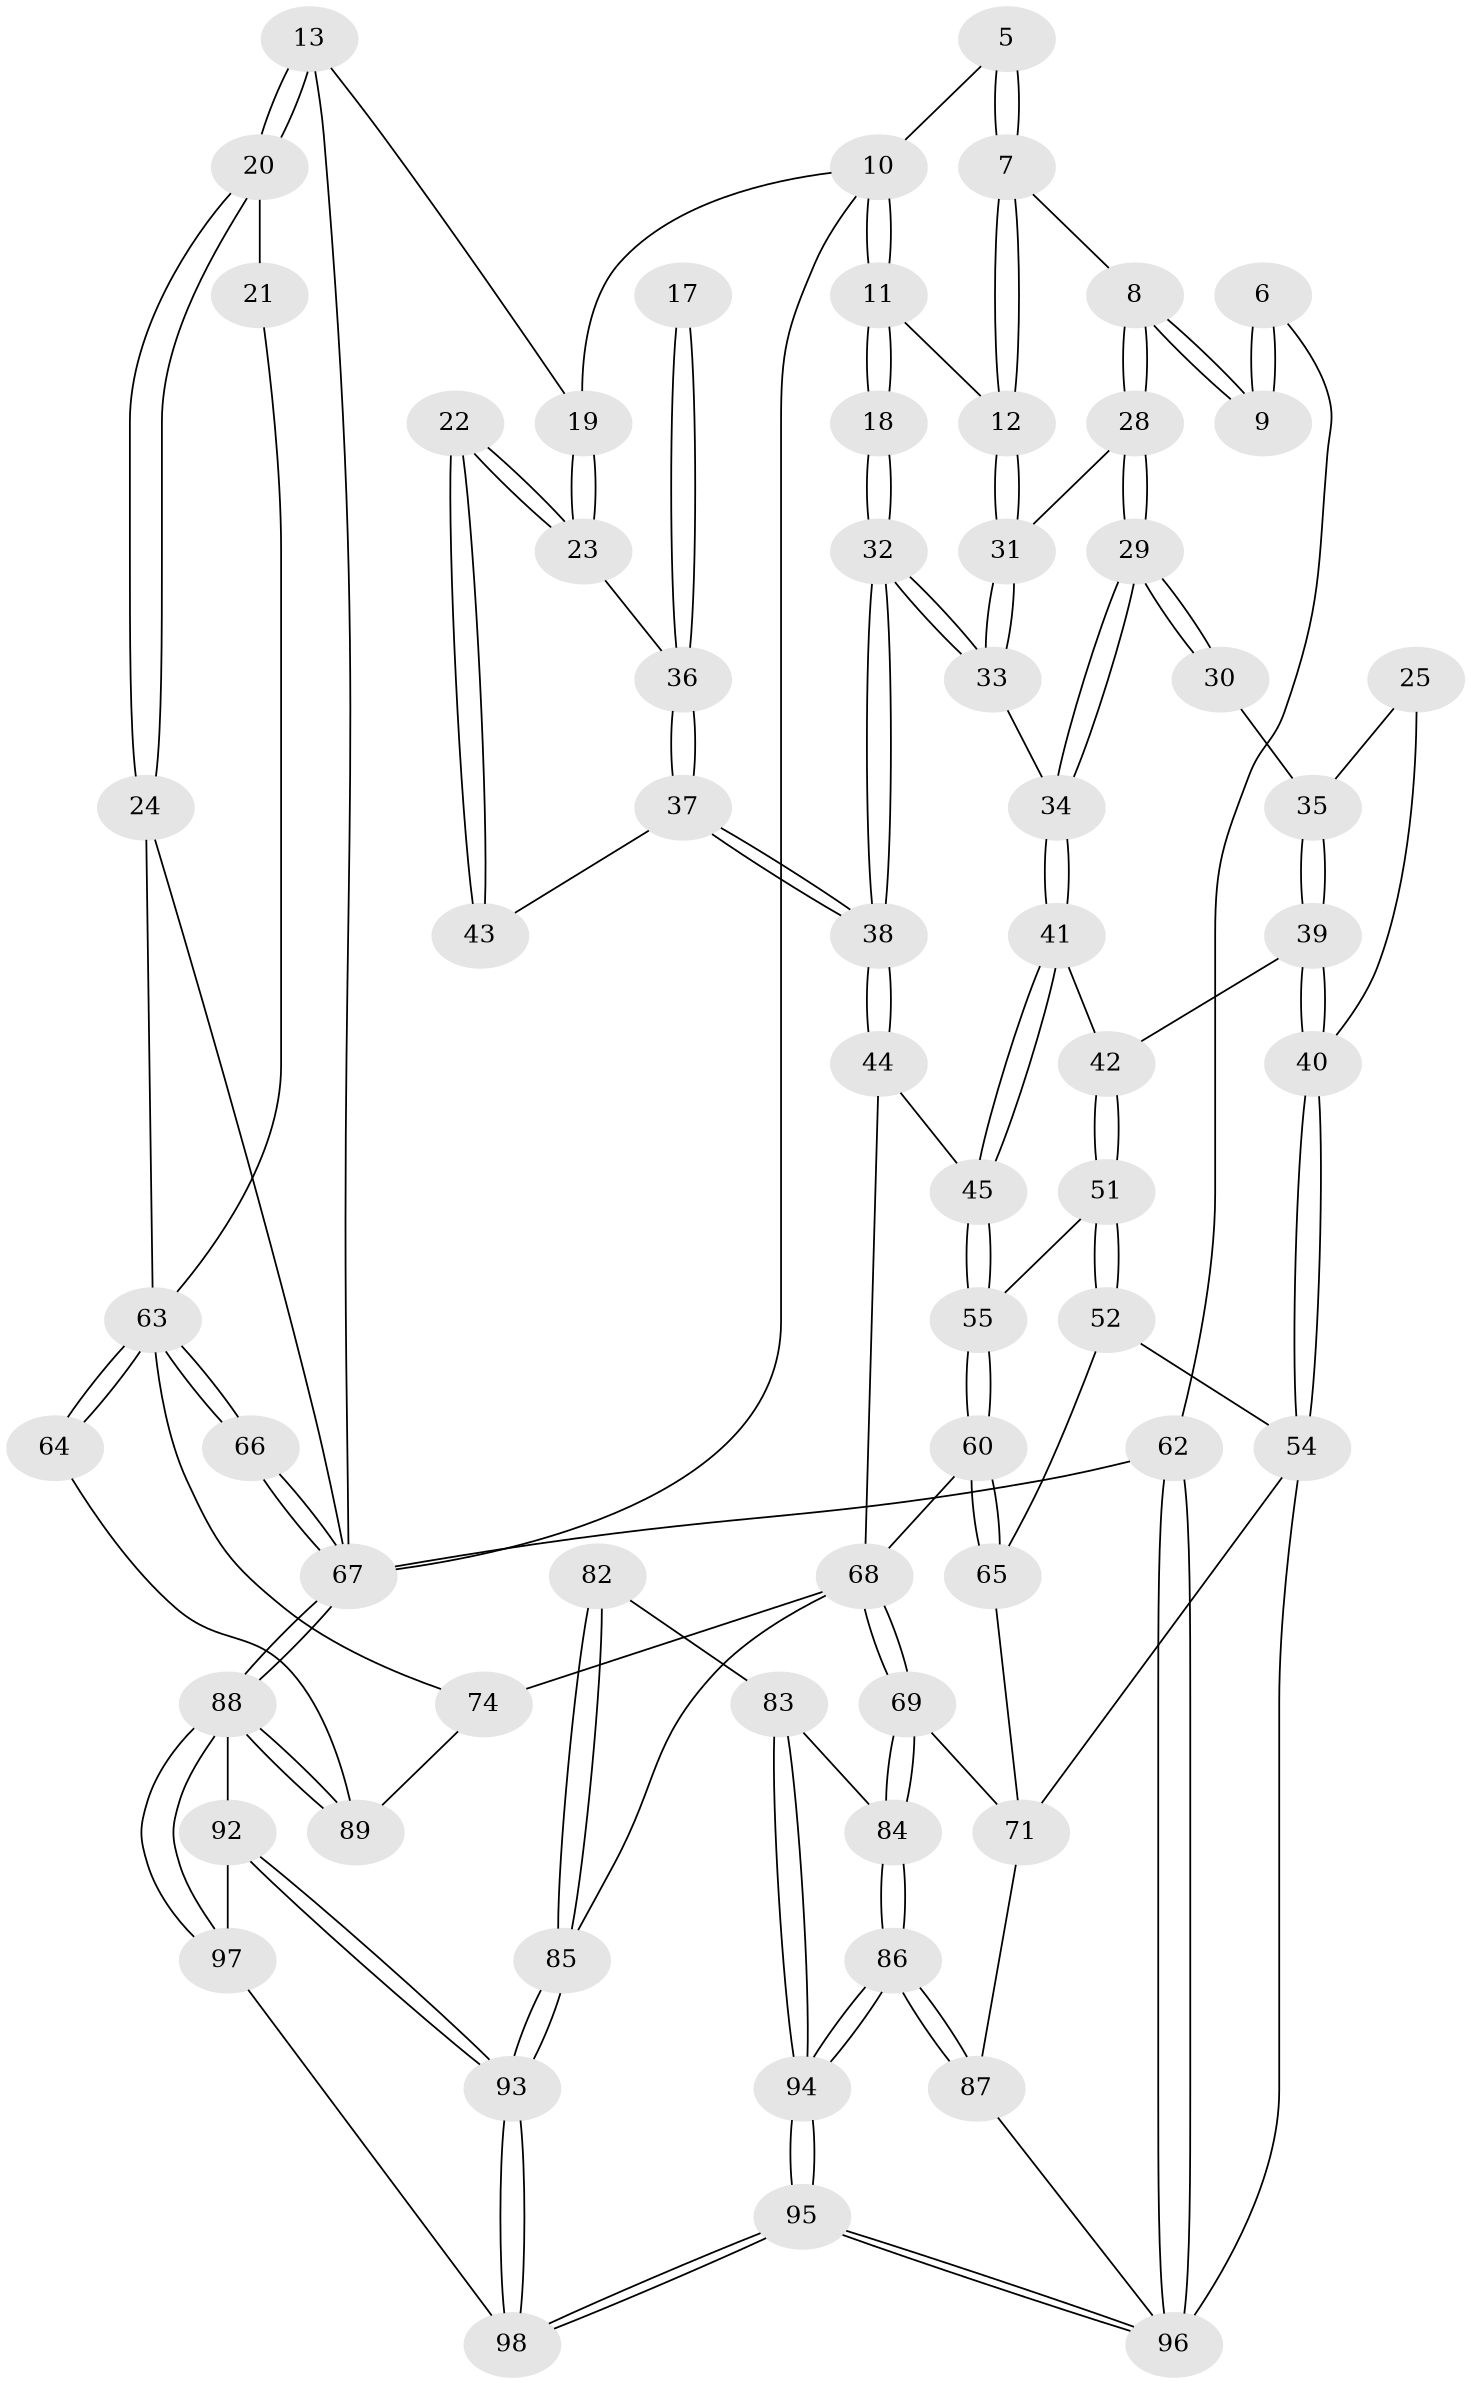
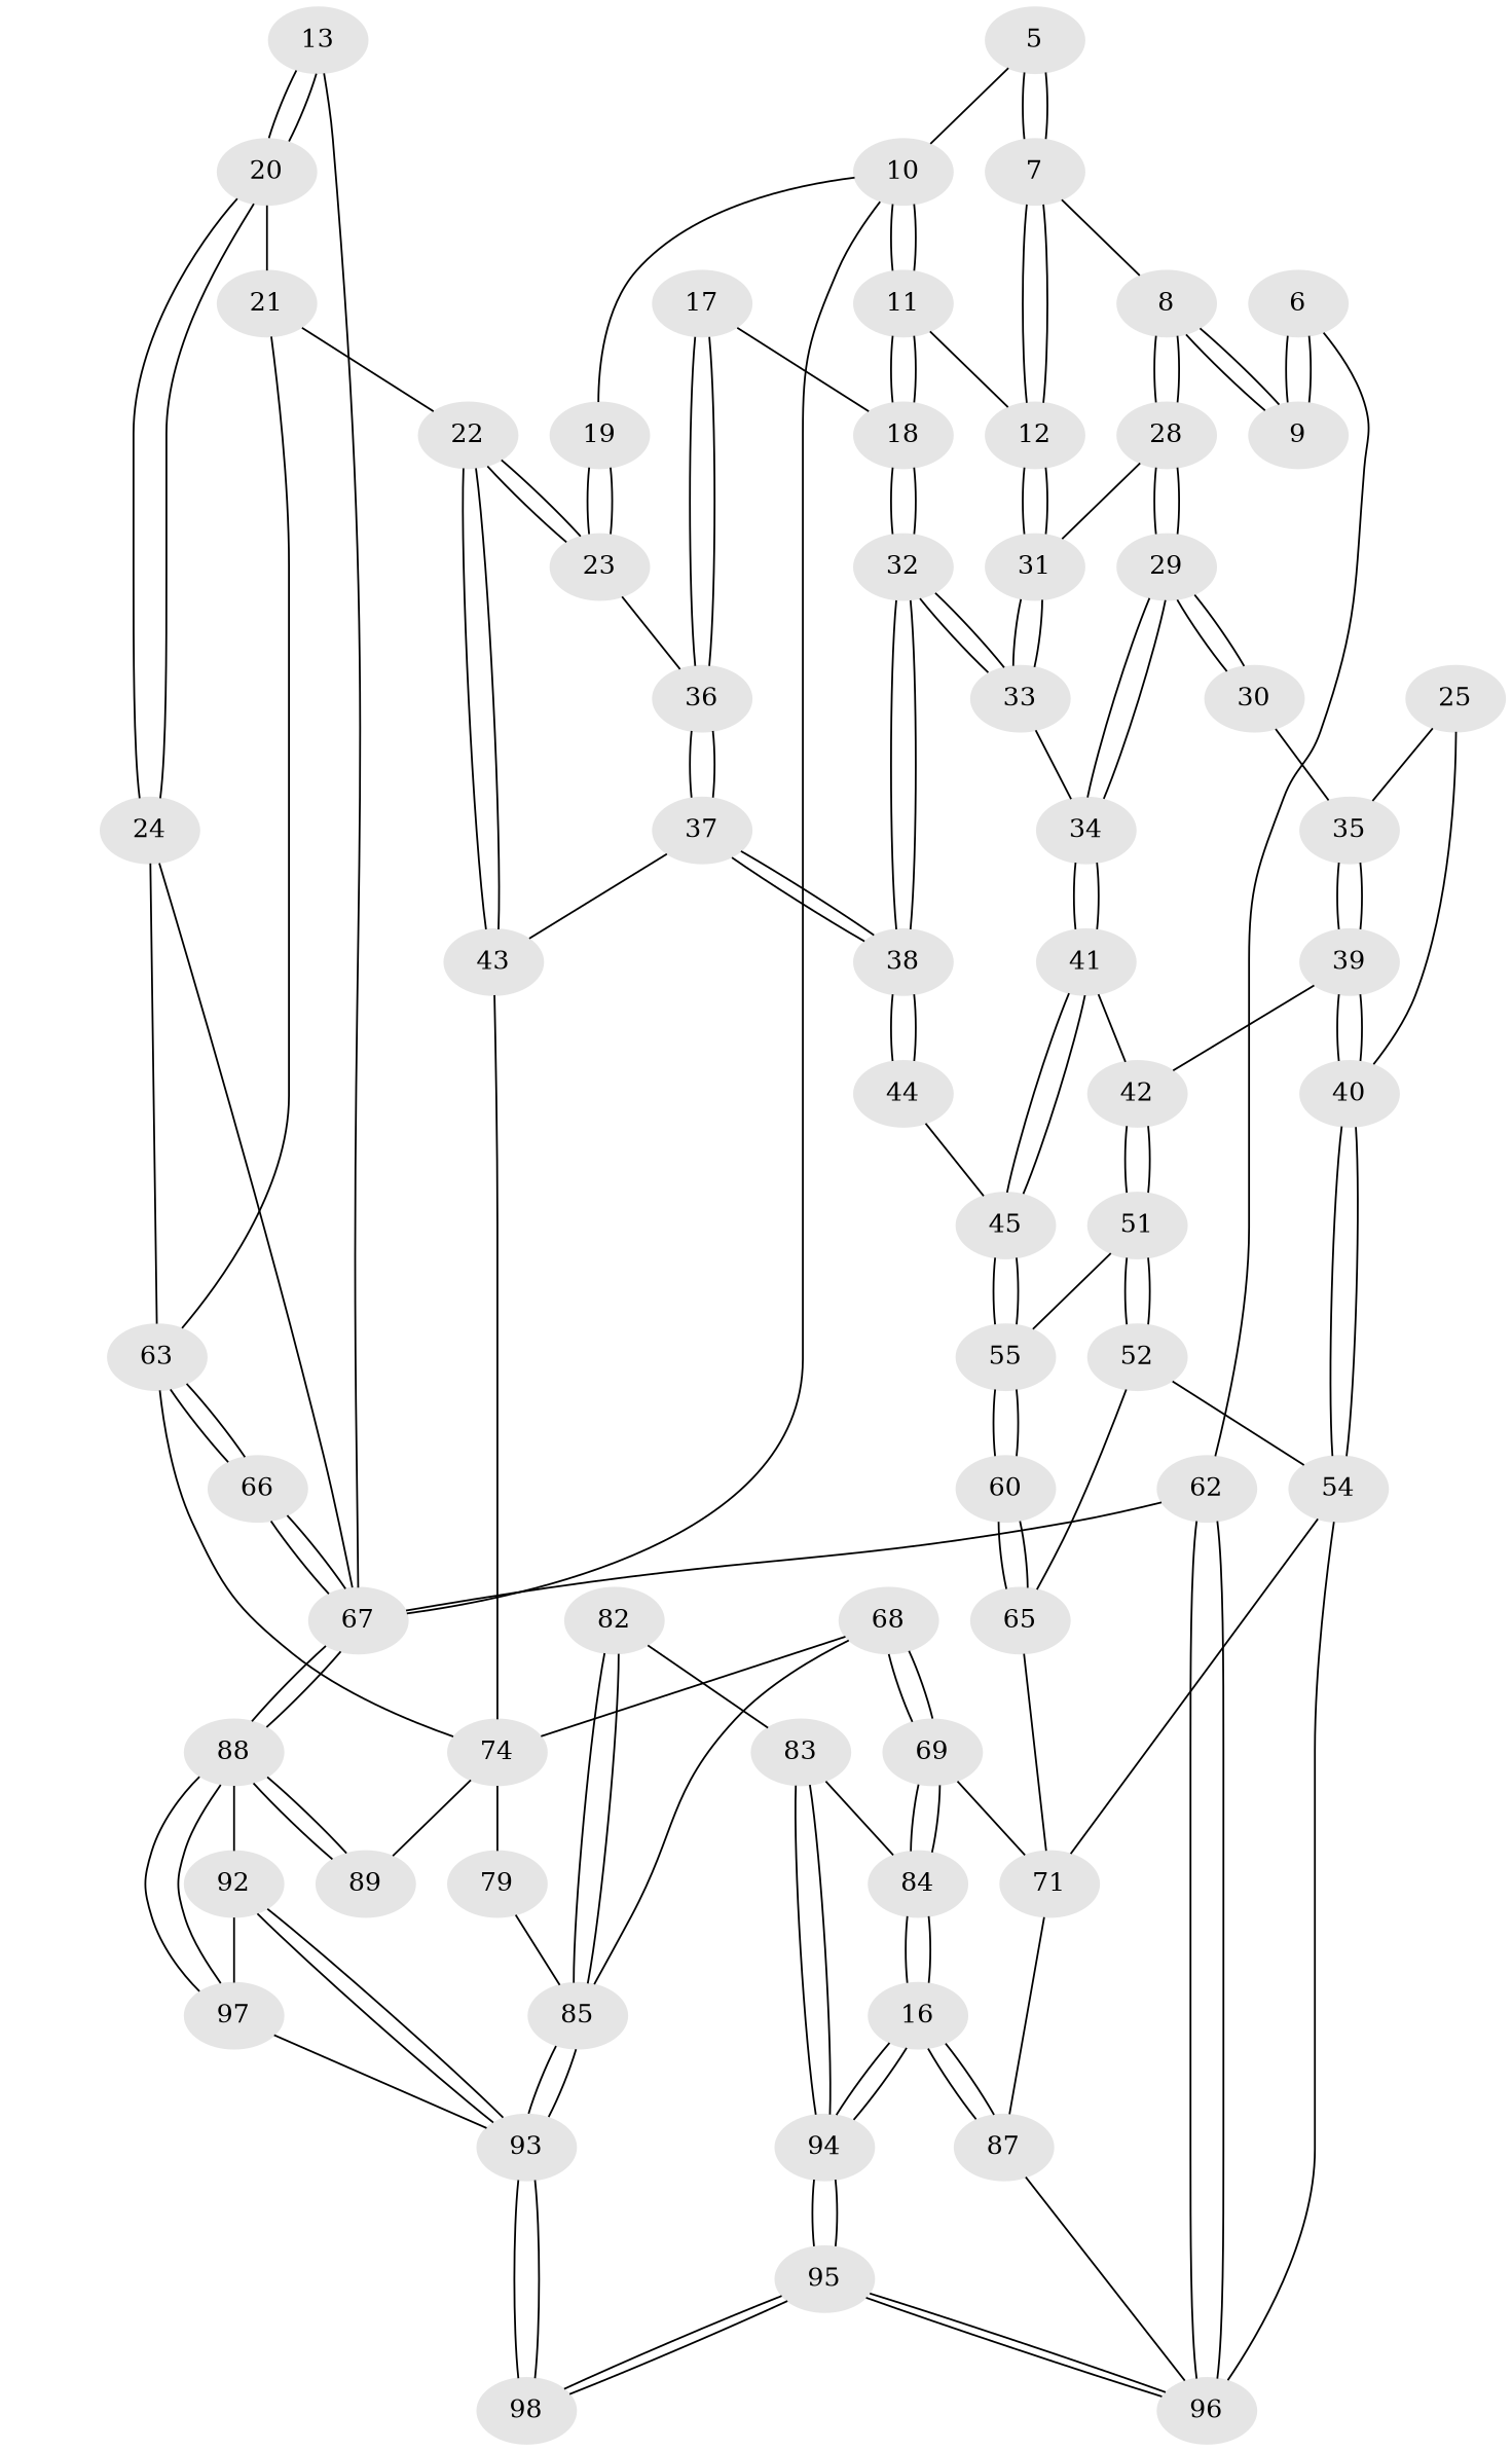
  graph {
    node [color=gray90 style=filled]
    n1 [label=5]
    7
    10 [super="+2"]
    8
    12
    11
    19 [super="+14+15"]
    67 [super="+4"]
    6
    9
    62 [super="+5"]
    96 [super="+90"]
    28
    31
    29
    18
    23
    88
    32
    33
    13
    20
    21
    24
    17
    36
    37
    38
    22
    63 [super="+49+50+47"]
    43
    74 [super="+56+48+57"]
-   64
    66
    35 [super="+27"]
    25
    40
    39
    54 [super="+53"]
    30
    34
    41
    44
    42
    45
    68 [super="+58+59"]
    51
    71 [super="+70"]
    55
    52
    89 [super="+73+81"]
+   79 [super="+76"]
    69
    85 [super="+80+77+78"]
    60
    65
    87
    97
    92 [super="+91"]
    84
    93
-   86
+   86 [label=16]
    82
    83
    94
    95
    98
    n1 -- 7
    n1 -- 7
    n1 -- 10
    7 -- 8
    7 -- 12
    7 -- 12
    10 -- 11
    10 -- 11
    10 -- 19
    10 -- 67
    8 -- 9
    8 -- 9
    8 -- 28
    8 -- 28
    12 -- 31
    12 -- 31
    11 -- 12
    11 -- 18
    11 -- 18
    19 -- 23
    19 -- 23
    67 -- 88
    67 -- 88
    6 -- 9
    6 -- 9
    6 -- 62
    62 -- 67 [weight=2]
    62 -- 96 [weight=2]
    62 -- 96
    28 -- 31
    28 -- 29
    28 -- 29
    31 -- 33
    31 -- 33
    29 -- 30
    29 -- 30
    29 -- 34
    29 -- 34
    18 -- 32
    18 -- 32
    23 -- 36
    88 -- 89
    88 -- 89
    88 -- 97
    88 -- 97
    88 -- 92 [weight=2]
    32 -- 33
    32 -- 33
    32 -- 38
    32 -- 38
    33 -- 34
-   13 -- 19
    13 -- 67
    13 -- 20
    13 -- 20
    20 -- 21
    20 -- 24
    20 -- 24
+   21 -- 22
    21 -- 63
    24 -- 67
    24 -- 63
+   17 -- 18
    17 -- 36
    17 -- 36
    36 -- 37
    36 -- 37
    37 -- 38
    37 -- 38
    37 -- 43
    38 -- 44
    38 -- 44
    22 -- 23
    22 -- 23
    22 -- 43
    22 -- 43
    63 -- 74
-   63 -- 64 [weight=2]
-   63 -- 64
    63 -- 66 [weight=2]
    63 -- 66
+   43 -- 74
    74 -- 89
-   64 -- 89
+   74 -- 79 [weight=2]
    66 -- 67
    66 -- 67
    35 -- 39
    35 -- 39
    25 -- 35
    25 -- 40
    40 -- 54
    40 -- 54
    39 -- 40
    39 -- 40
    39 -- 42
    54 -- 96
    54 -- 71
    30 -- 35 [weight=2]
    34 -- 41
    34 -- 41
    41 -- 42
    41 -- 45
    41 -- 45
    44 -- 45
-   44 -- 68
    42 -- 51
    42 -- 51
    45 -- 55
    45 -- 55
    68 -- 74
    68 -- 69
    68 -- 69
    68 -- 85
    51 -- 55
    51 -- 52
    51 -- 52
    71 -- 87
    55 -- 60
    55 -- 60
    52 -- 54
    52 -- 65
+   79 -- 85 [weight=2]
    69 -- 71
    69 -- 84
    69 -- 84
    85 -- 93
    85 -- 93
-   60 -- 68
    60 -- 65
    60 -- 65
    65 -- 71
    87 -- 96
-   97 -- 98
+   97 -- 93
    92 -- 97
    92 -- 93
    92 -- 93
    84 -- 86
    84 -- 86
    93 -- 98
    93 -- 98
    86 -- 87
    86 -- 87
    86 -- 94
    86 -- 94
    82 -- 85 [weight=2]
    82 -- 85
    82 -- 83
    83 -- 84
    83 -- 94
    83 -- 94
    94 -- 95
    94 -- 95
    95 -- 96
    95 -- 96
    95 -- 98
    95 -- 98
  }
